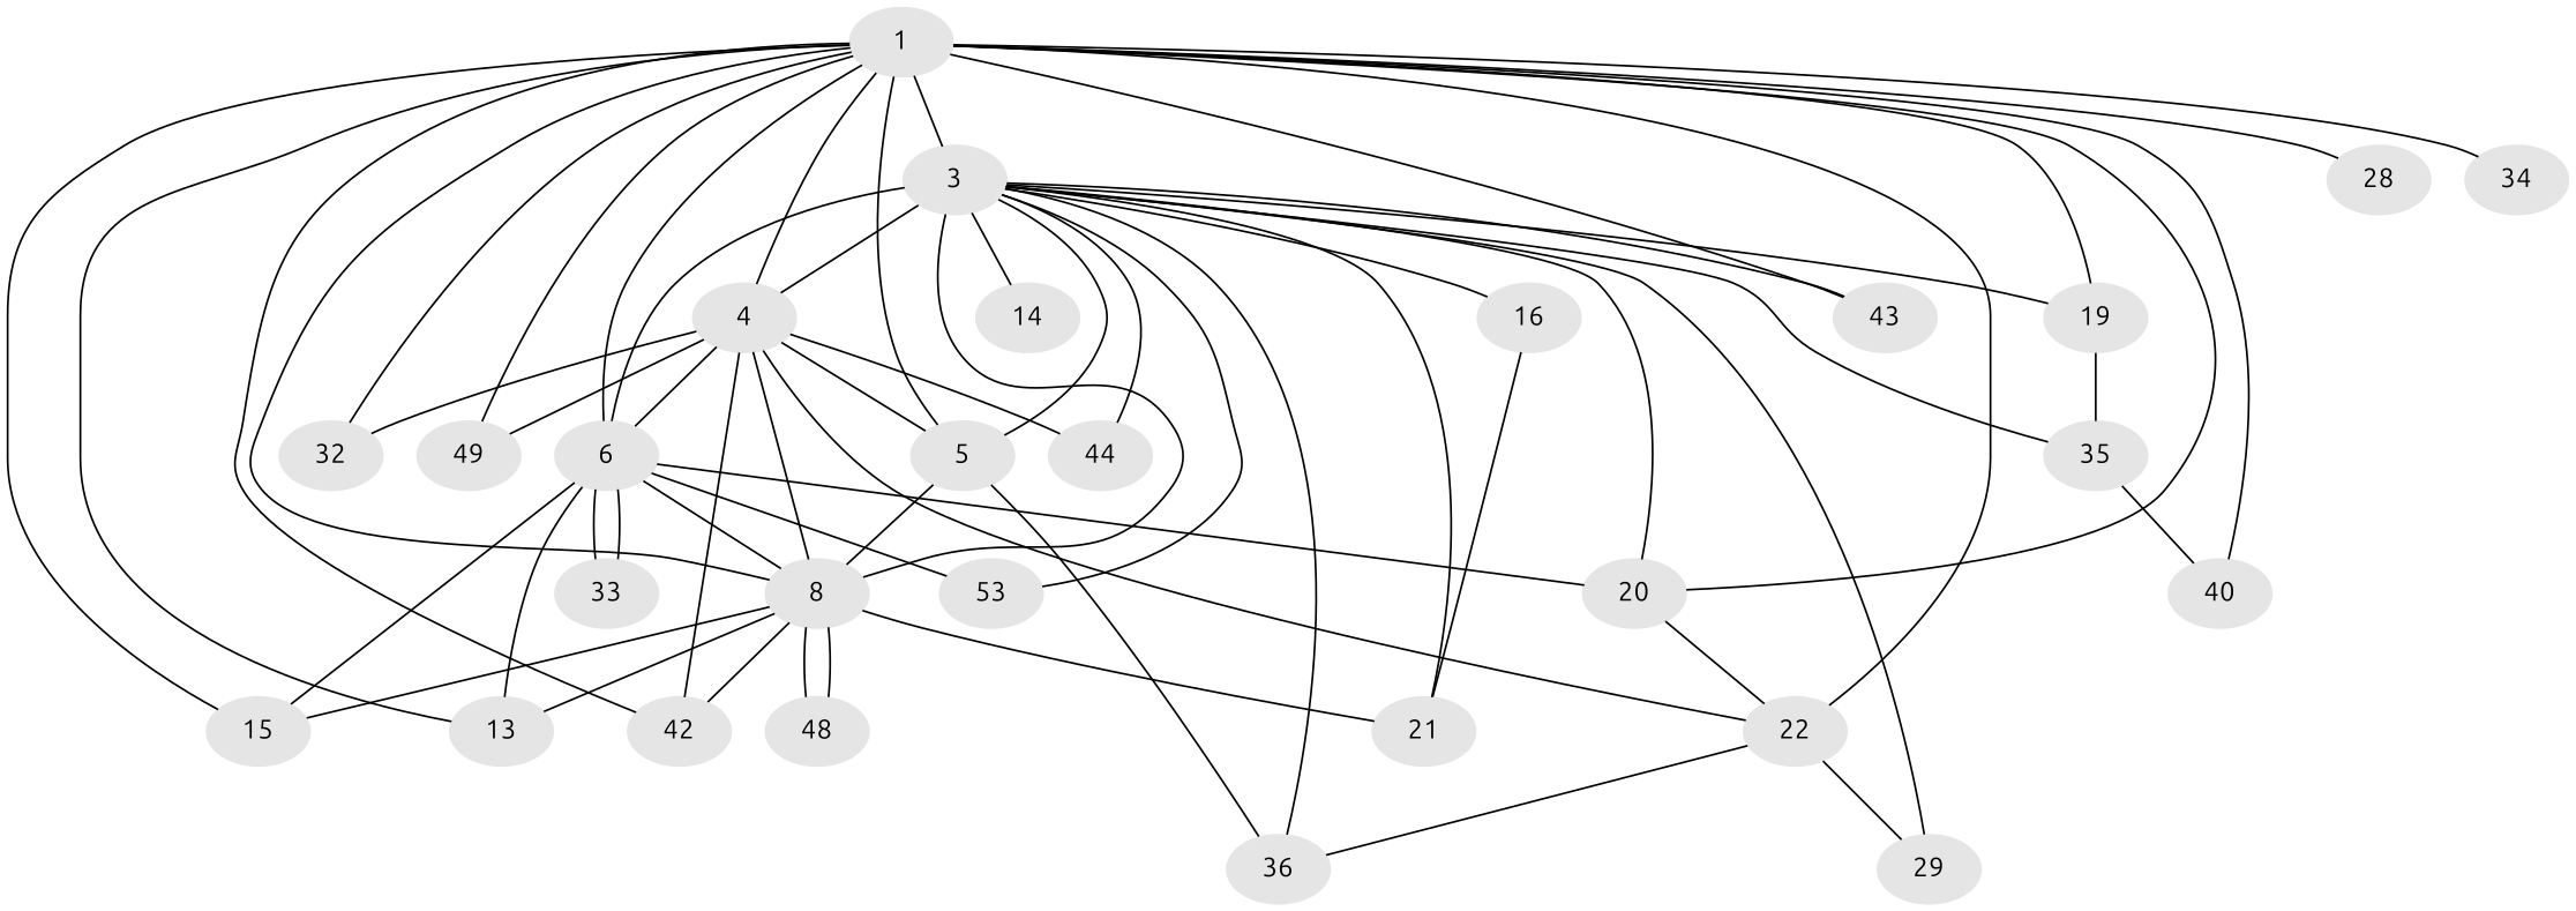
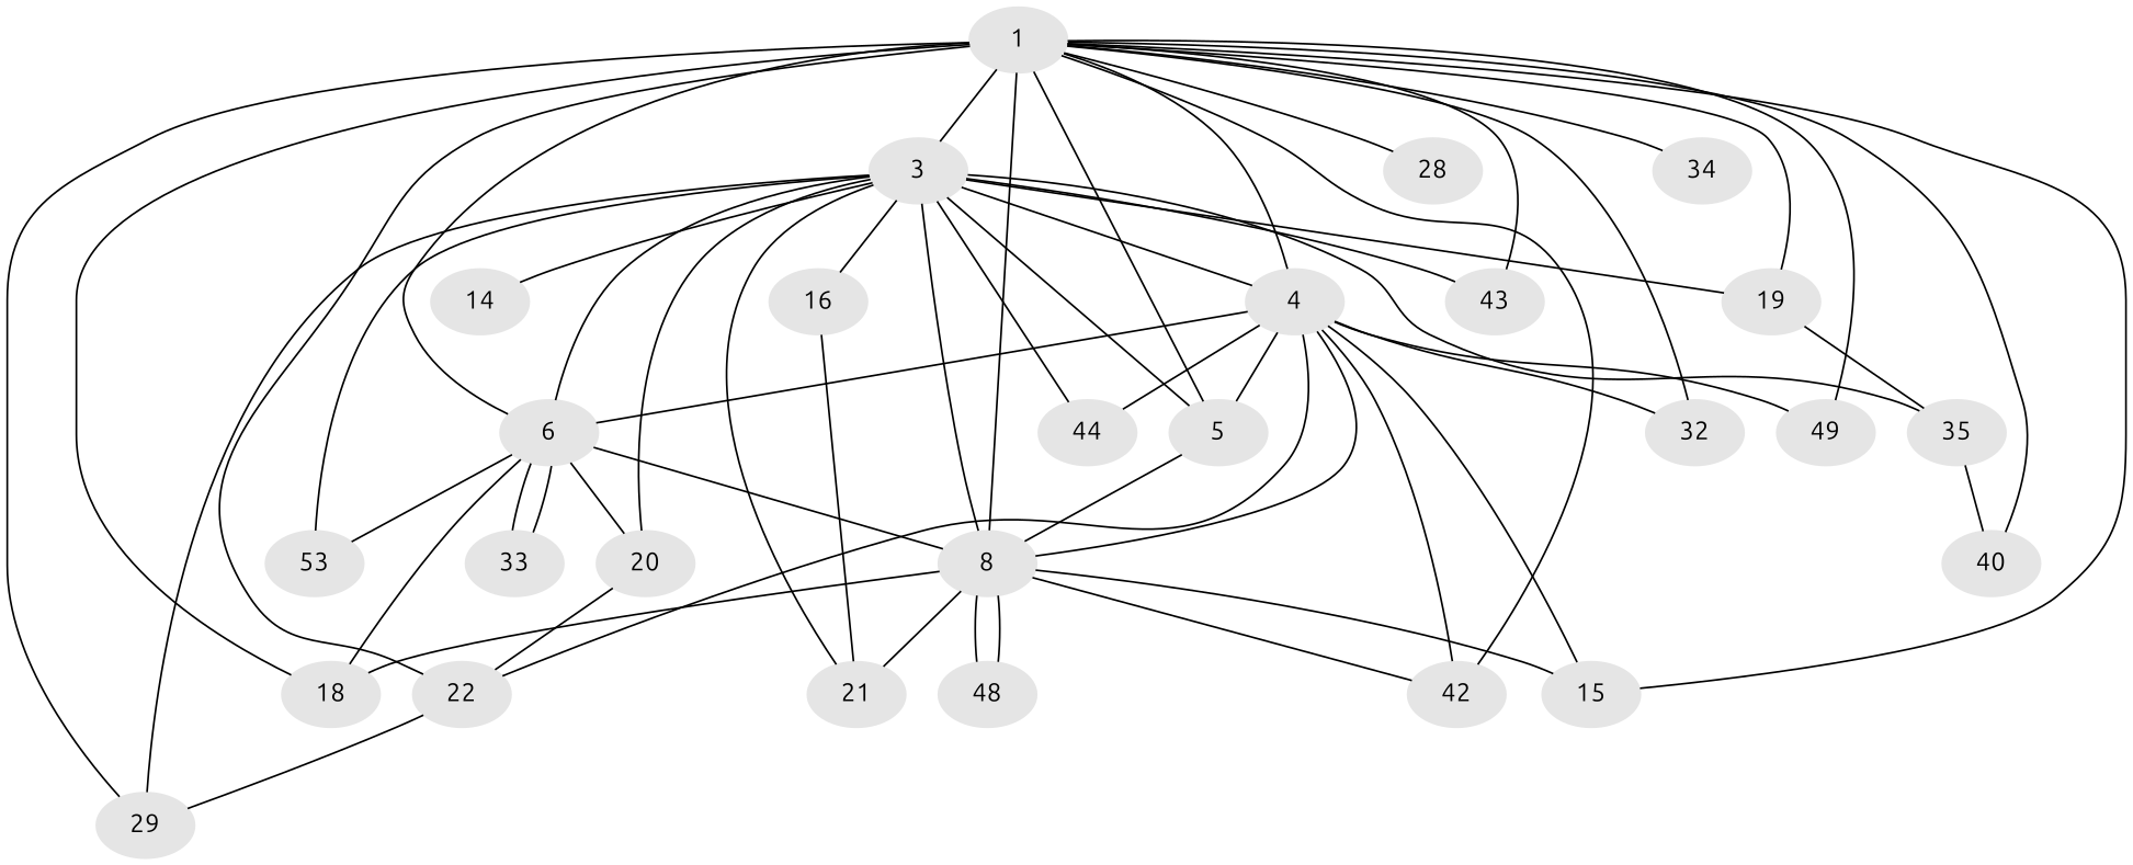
  graph {
    fontname=Ubuntu
    node [color=gray90 fontname=Ubuntu style=filled]
    edge [fontname=Ubuntu]
    1 [super="+2+7"]
    3 [super="+10+27+52+9"]
    4 [super="+26+17"]
    5 [super="+12+24+41"]
    6
    8
-   13 [super="+38"]
+   13 [super="+38" label=18]
    15 [super="+54+57"]
    19
    22 [super="+25"]
    28
    29 [super="+46"]
    32
    34
    40
    42 [super="+51"]
    43
    49
    14
    16 [super="+23"]
    20
    21
    35
-   36 [super="+45"]
    44
    53
    33
    48
    1 -- 3 [weight=10]
    1 -- 4 [weight=3]
    1 -- 5 [weight=5]
    1 -- 6 [weight=3]
    1 -- 8 [weight=3]
    1 -- 13
    1 -- 15
    1 -- 19
    1 -- 22 [weight=2]
    1 -- 28
-   1 -- 20
+   1 -- 29
    1 -- 32
    1 -- 34 [weight=2]
    1 -- 40
    1 -- 42
    1 -- 43
    1 -- 49
    3 -- 4 [weight=5]
    3 -- 5 [weight=4]
    3 -- 6 [weight=4]
    3 -- 8 [weight=3]
    3 -- 19
    3 -- 29
    3 -- 43
    3 -- 14 [weight=2]
    3 -- 16
    3 -- 20 [weight=3]
    3 -- 21
    3 -- 35
-   3 -- 36
    3 -- 44
    3 -- 53
    4 -- 5 [weight=3]
    4 -- 6 [weight=2]
    4 -- 8 [weight=2]
-   6 -- 15
+   4 -- 15
    4 -- 22
    4 -- 32
    4 -- 42
    4 -- 49
    4 -- 44
    5 -- 8 [weight=2]
-   5 -- 36
    6 -- 8
    6 -- 13
    6 -- 20
    6 -- 53
    6 -- 33
    6 -- 33
    8 -- 13
    8 -- 15 [weight=2]
    8 -- 42
    8 -- 21
    8 -- 48
    8 -- 48
    19 -- 35
    22 -- 29
-   22 -- 36
    16 -- 21
    20 -- 22
    35 -- 40
  }
